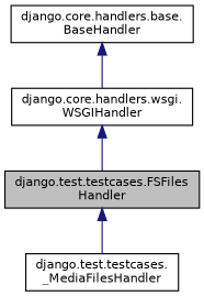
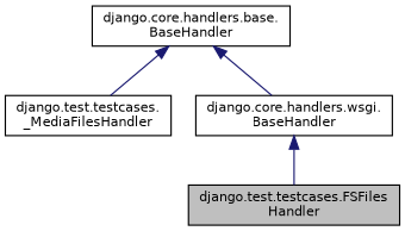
  digraph {
    rankdir=TB
    node [color=black fillcolor=white fontname=Helvetica fontsize=10 shape=record style=filled]
    edge [color=midnightblue dir=back fontname=Helvetica fontsize=10 labelfontname=Helvetica labelfontsize=10 style=solid]
    n1 [fillcolor=grey75 fontcolor=black height=0.2 label="django.test.testcases.FSFiles\lHandler" width=0.4]
    n2 [height=0.2 label="django.test.testcases.\l_MediaFilesHandler" width=0.4]
-   n3 [height=0.2 label="django.core.handlers.wsgi.\lWSGIHandler" width=0.4]
+   n3 [height=0.2 label="django.core.handlers.wsgi.\lBaseHandler" width=0.4]
    n4 [height=0.2 label="django.core.handlers.base.\lBaseHandler" width=0.4]
-   n1 -> n2
+   n4 -> n2
    n3 -> n1
    n4 -> n3
  }
